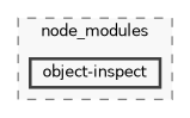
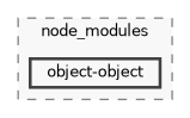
  digraph {
    compound=true
-   n1 [color=grey25 fillcolor="#f8f8f8" fontname=Helvetica fontsize=10 height=0.2 label="object-inspect" shape=box style="filled,bold" width=0.4]
+   n1 [color=grey25 fillcolor="#f8f8f8" fontname=Helvetica fontsize=10 height=0.2 label="object-object" shape=box style="filled,bold" width=0.4]
    subgraph cluster_1 {
      bgcolor="#f8f8f8"
      fontname=Helvetica
      fontsize=10
      label=node_modules
      pencolor=grey50
      style="filled,dashed"
      n1
    }
  }
